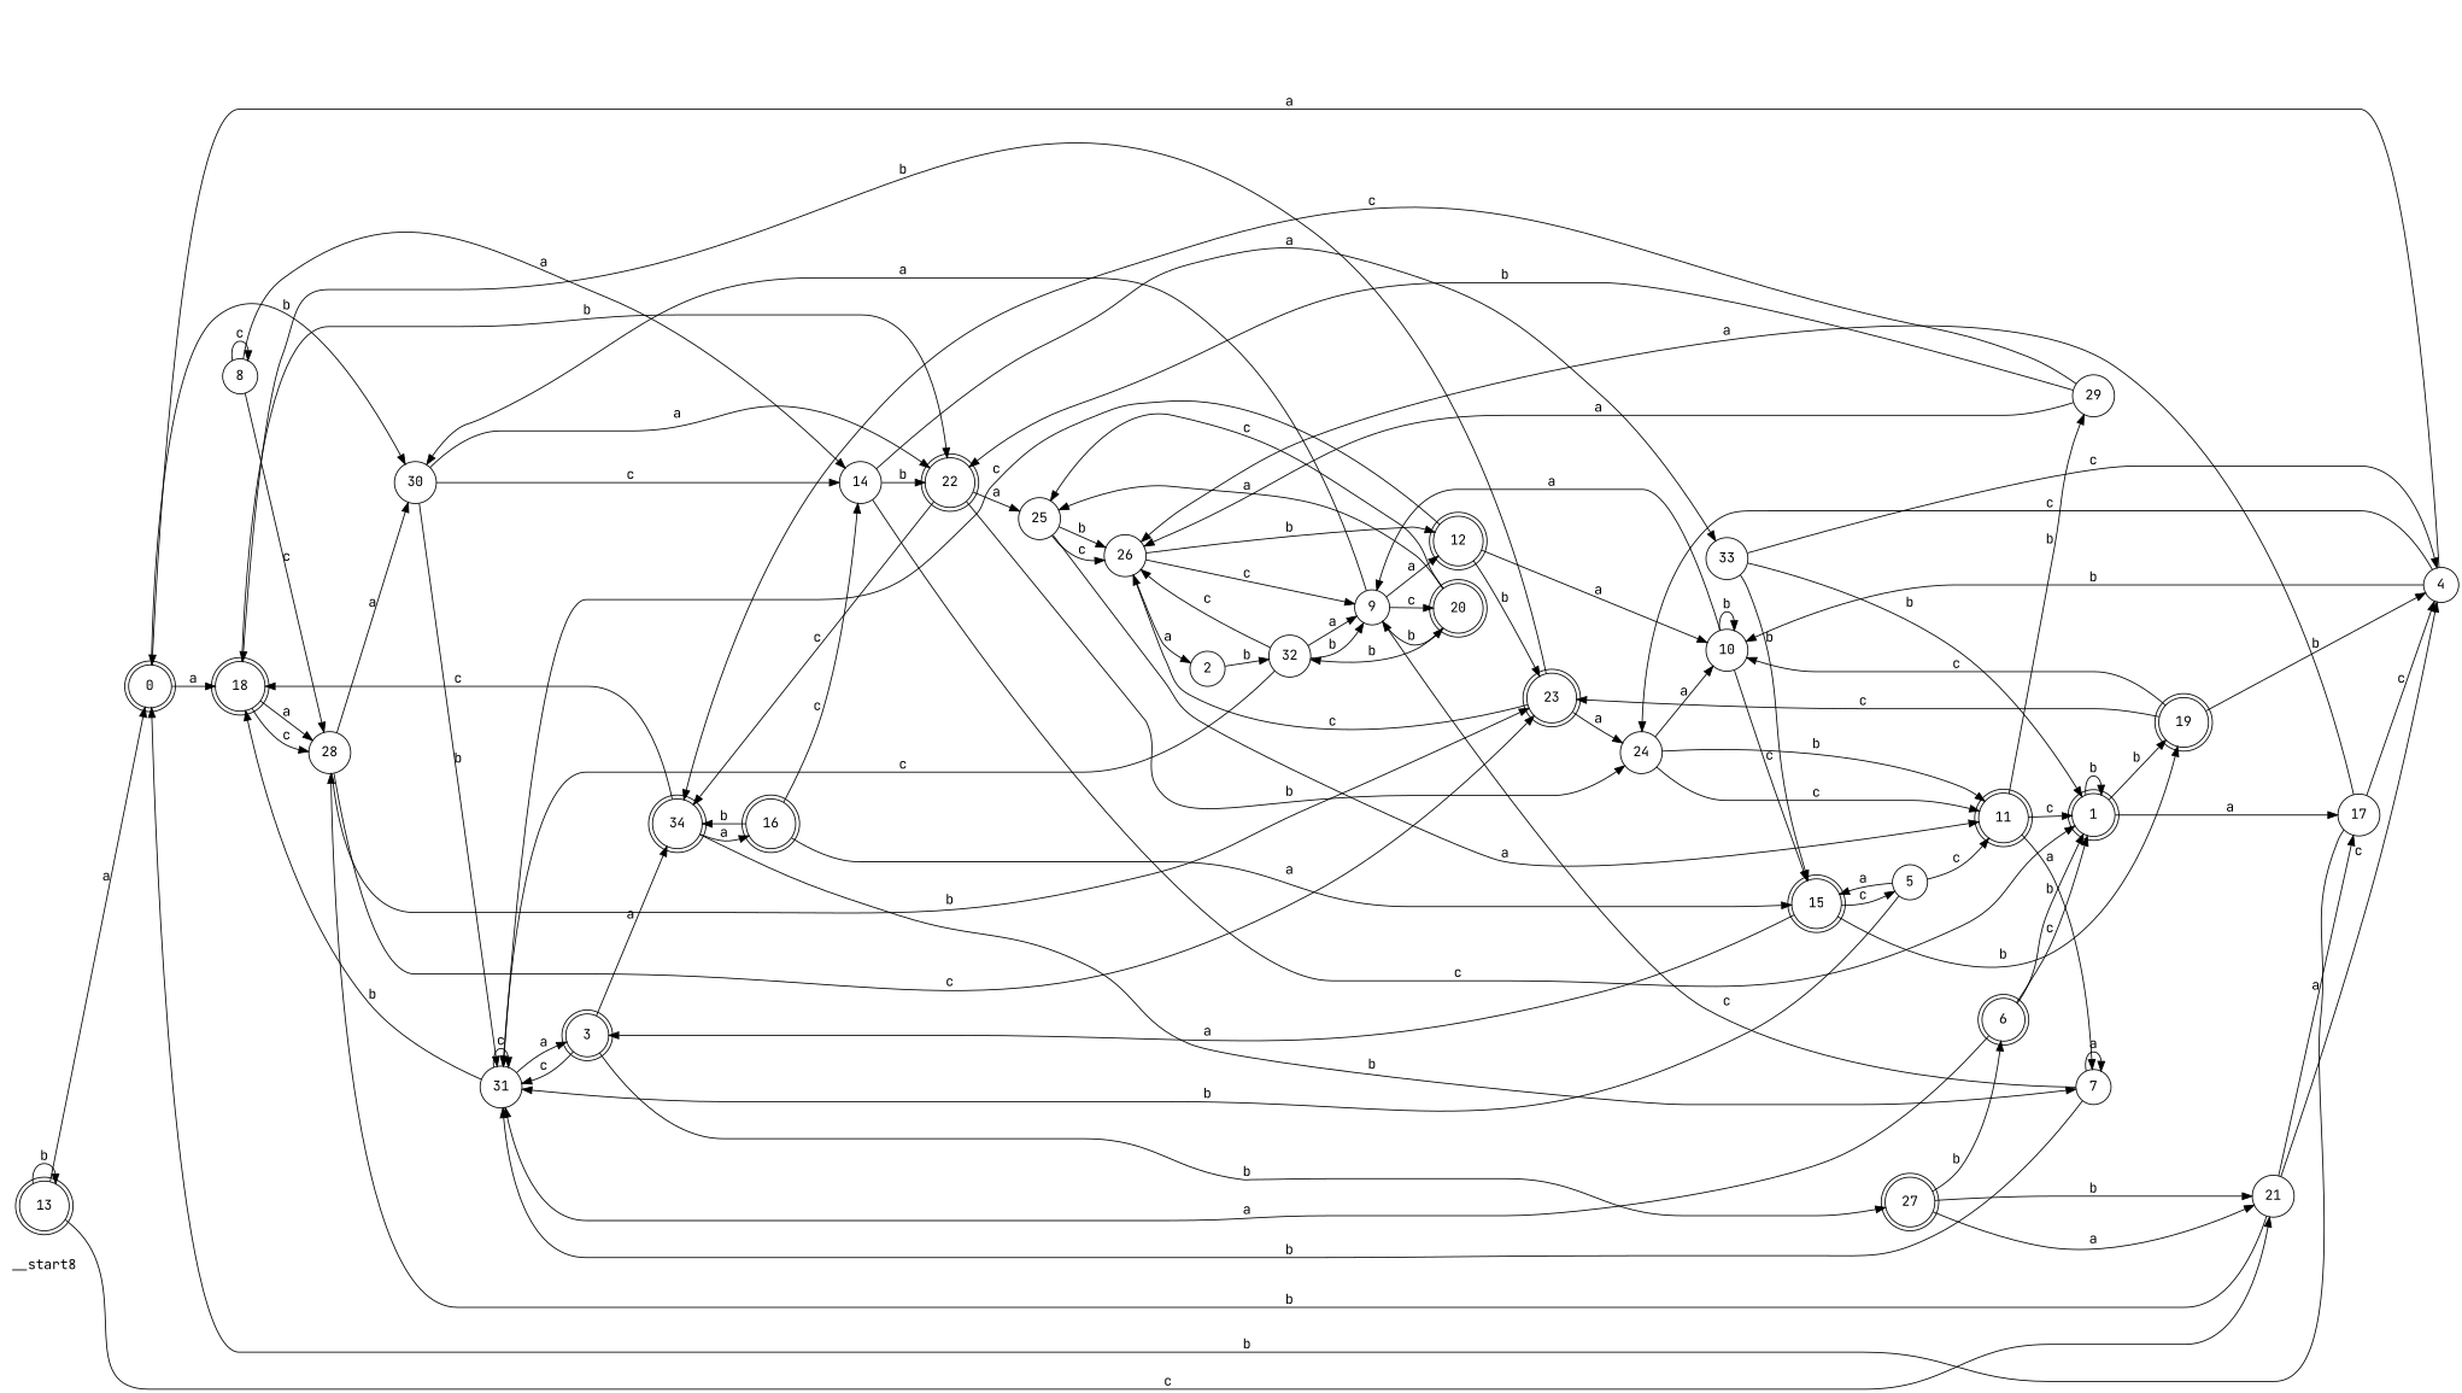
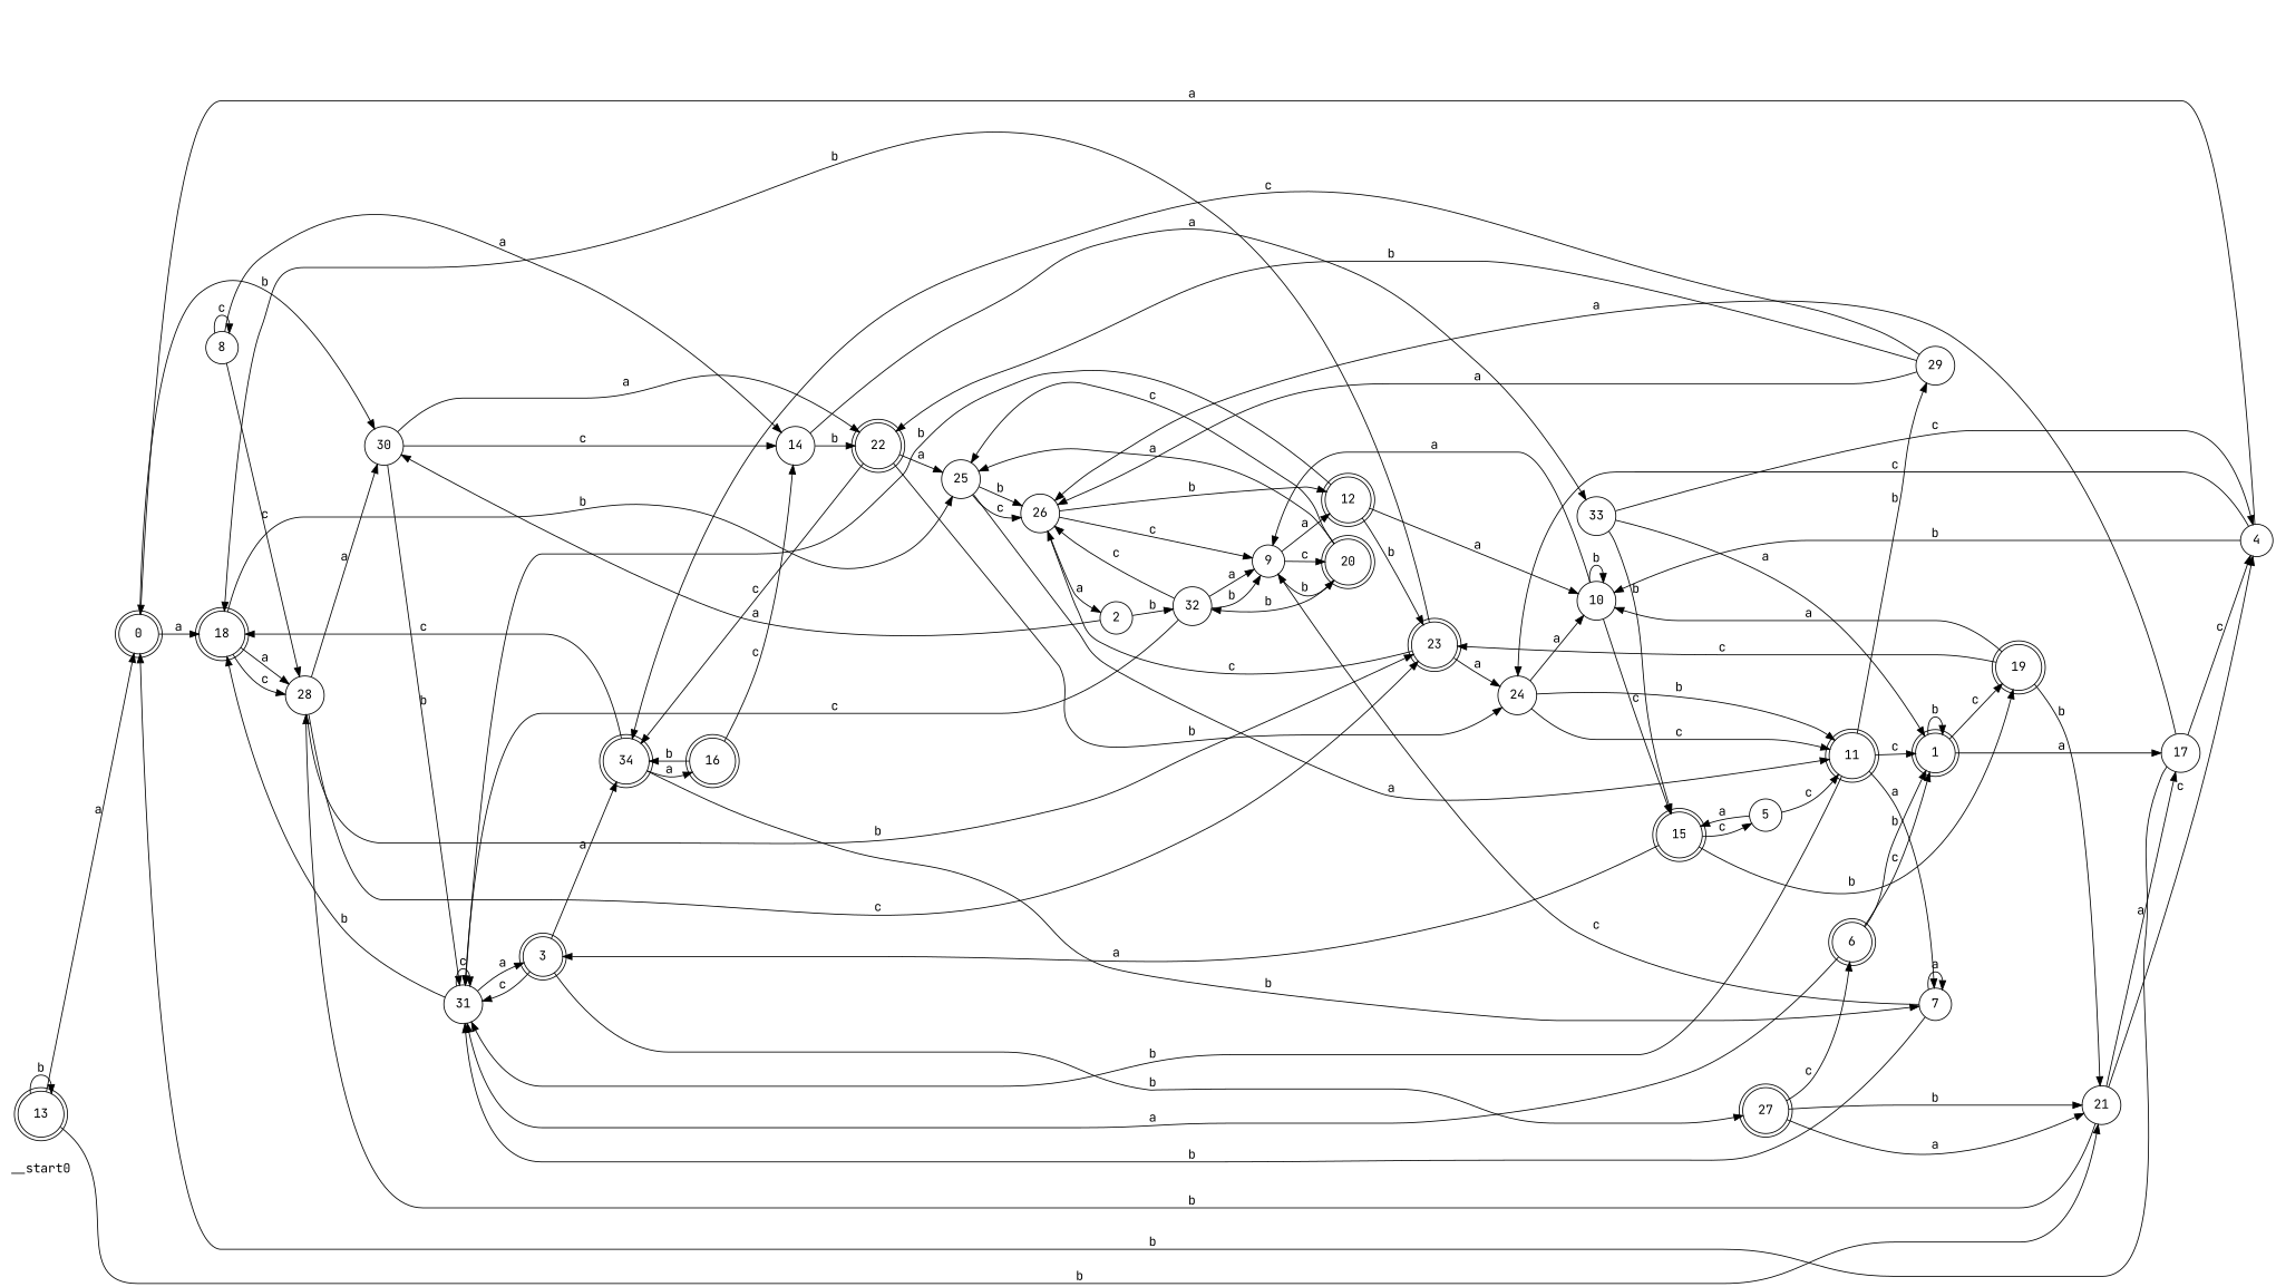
  digraph {
    fontname="JetBrains Mono"
    rankdir=LR
    node [fontname="JetBrains Mono" shape=circle color=black fillcolor=white style=filled]
    edge [fontname="JetBrains Mono"]
-   __start0 [shape=none label=__start8 color="" fillcolor="" style=""]
+   __start0 [shape=none color="" fillcolor="" style=""]
    n2 [label=0 shape=doublecircle style="rounded,filled"]
    n3 [label=18 shape=doublecircle style="rounded,filled"]
    n4 [label=30]
    n5 [label=28]
    n6 [label=25]
    n7 [label=21]
    n8 [label=17]
    n9 [label=4]
    n10 [label=31]
    n11 [label=14]
    n12 [label=22 shape=doublecircle style="rounded,filled"]
    n13 [label=1 shape=doublecircle style="rounded,filled"]
    n14 [label=19 shape=doublecircle style="rounded,filled"]
    n15 [label=26]
    n16 [label=10]
    n17 [label=23 shape=doublecircle style="rounded,filled"]
    n18 [label=2]
    n19 [label=32]
    n20 [label=3 shape=doublecircle style="rounded,filled"]
    n21 [label=9]
    n22 [label=27 shape=doublecircle style="rounded,filled"]
    n23 [label=34 shape=doublecircle style="rounded,filled"]
    n24 [label=6 shape=doublecircle style="rounded,filled"]
    n25 [label=7]
    n26 [label=16 shape=doublecircle style="rounded,filled"]
    n27 [label=24]
    n28 [label=15 shape=doublecircle style="rounded,filled"]
    n29 [label=11 shape=doublecircle style="rounded,filled"]
    n30 [label=5]
    n31 [label=29]
    n32 [label=12 shape=doublecircle style="rounded,filled"]
    n33 [label=20 shape=doublecircle style="rounded,filled"]
    n34 [label=8]
    n35 [label=33]
    n36 [label=13 shape=doublecircle style="rounded,filled"]
    n2 -> n3 [label=a]
    n2 -> n4 [label=b]
    n3 -> n5 [label=a]
    n3 -> n5 [label=c]
-   n3 -> n12 [label=b]
+   n3 -> n6 [label=b]
    n4 -> n10 [label=b]
    n4 -> n11 [label=c]
    n4 -> n12 [label=a]
    n5 -> n4 [label=a]
    n5 -> n17 [label=b]
    n5 -> n17 [label=c]
    n6 -> n15 [label=b]
    n6 -> n15 [label=c]
    n6 -> n29 [label=a]
    n7 -> n5 [label=b]
    n7 -> n8 [label=a]
    n7 -> n9 [label=c]
    n8 -> n2 [label=b]
    n8 -> n9 [label=c]
    n8 -> n15 [label=a]
    n9 -> n2 [label=a]
    n9 -> n16 [label=b]
    n9 -> n27 [label=c]
    n10 -> n3 [label=b]
    n10 -> n10 [label=c]
    n10 -> n20 [label=a]
    n11 -> n12 [label=b]
-   n11 -> n13 [label=c]
    n11 -> n35 [label=a]
    n12 -> n6 [label=a]
    n12 -> n23 [label=c]
    n12 -> n27 [label=b]
    n13 -> n8 [label=a]
    n13 -> n13 [label=b]
-   n13 -> n14 [label=b]
-   n14 -> n9 [label=b]
-   n14 -> n16 [label=c]
+   n13 -> n14 [label=c]
+   n14 -> n7 [label=b]
+   n14 -> n16 [label=a]
    n14 -> n17 [label=c]
    n15 -> n18 [label=a]
    n15 -> n21 [label=c]
    n15 -> n32 [label=b]
    n16 -> n16 [label=b]
    n16 -> n21 [label=a]
    n16 -> n28 [label=c]
    n17 -> n3 [label=b]
    n17 -> n15 [label=c]
    n17 -> n27 [label=a]
-   n21 -> n4 [label=a]
+   n18 -> n4 [label=a]
    n18 -> n19 [label=b]
    n19 -> n10 [label=c]
    n19 -> n15 [label=c]
    n19 -> n21 [label=a]
    n19 -> n21 [label=b]
    n20 -> n10 [label=c]
    n20 -> n22 [label=b]
    n20 -> n23 [label=a]
    n21 -> n32 [label=a]
    n21 -> n33 [label=b]
    n21 -> n33 [label=c]
    n22 -> n7 [label=a]
    n22 -> n7 [label=b]
-   n22 -> n24 [label=b]
+   n22 -> n24 [label=c]
    n23 -> n3 [label=c]
    n23 -> n25 [label=b]
    n23 -> n26 [label=a]
    n24 -> n10 [label=a]
    n24 -> n13 [label=b]
    n24 -> n13 [label=c]
    n25 -> n10 [label=b]
    n25 -> n21 [label=c]
    n25 -> n25 [label=a]
    n26 -> n11 [label=c]
    n26 -> n23 [label=b]
-   n26 -> n28 [label=a]
    n27 -> n16 [label=a]
    n27 -> n29 [label=b]
    n27 -> n29 [label=c]
    n28 -> n14 [label=b]
    n28 -> n20 [label=a]
    n28 -> n30 [label=c]
    n29 -> n13 [label=c]
    n29 -> n25 [label=a]
    n29 -> n31 [label=b]
-   n30 -> n10 [label=b]
+   n29 -> n10 [label=b]
    n30 -> n28 [label=a]
    n30 -> n29 [label=c]
    n31 -> n12 [label=b]
    n31 -> n15 [label=a]
    n31 -> n23 [label=c]
-   n32 -> n10 [label=c]
+   n32 -> n10 [label=b]
    n32 -> n16 [label=a]
    n32 -> n17 [label=b]
    n33 -> n6 [label=a]
    n33 -> n6 [label=c]
    n33 -> n19 [label=b]
    n34 -> n5 [label=c]
    n34 -> n11 [label=a]
    n34 -> n34 [label=c]
    n35 -> n9 [label=c]
-   n35 -> n13 [label=b]
+   n35 -> n13 [label=a]
    n35 -> n28 [label=b]
    n36 -> n2 [label=a]
-   n36 -> n7 [label=c]
+   n36 -> n7 [label=b]
    n36 -> n36 [label=b]
  }
